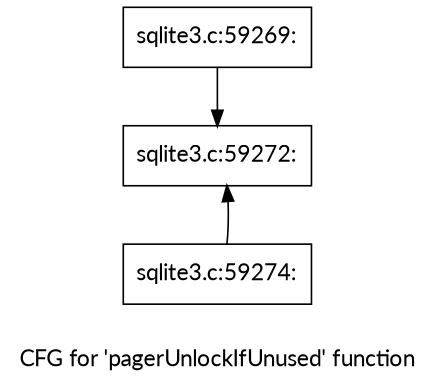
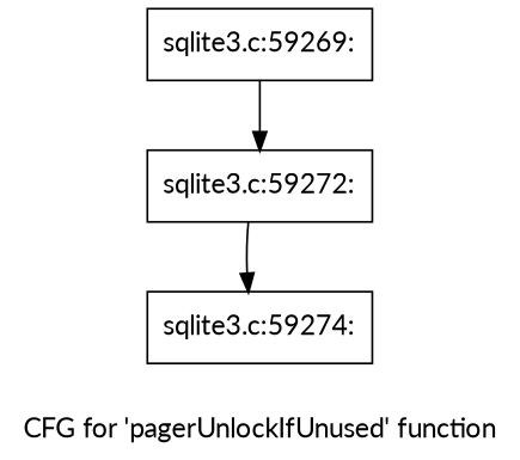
  digraph {
    fontname=Lato
    label="CFG for 'pagerUnlockIfUnused' function"
    node [fontname=Lato shape=record]
    edge [fontname=Lato]
    n1 [label="{sqlite3.c:59269:}"]
    n2 [label="{sqlite3.c:59272:}"]
    n3 [label="{sqlite3.c:59274:}"]
    n1 -> n2
-   n3 -> n2
+   n2 -> n3
  }
